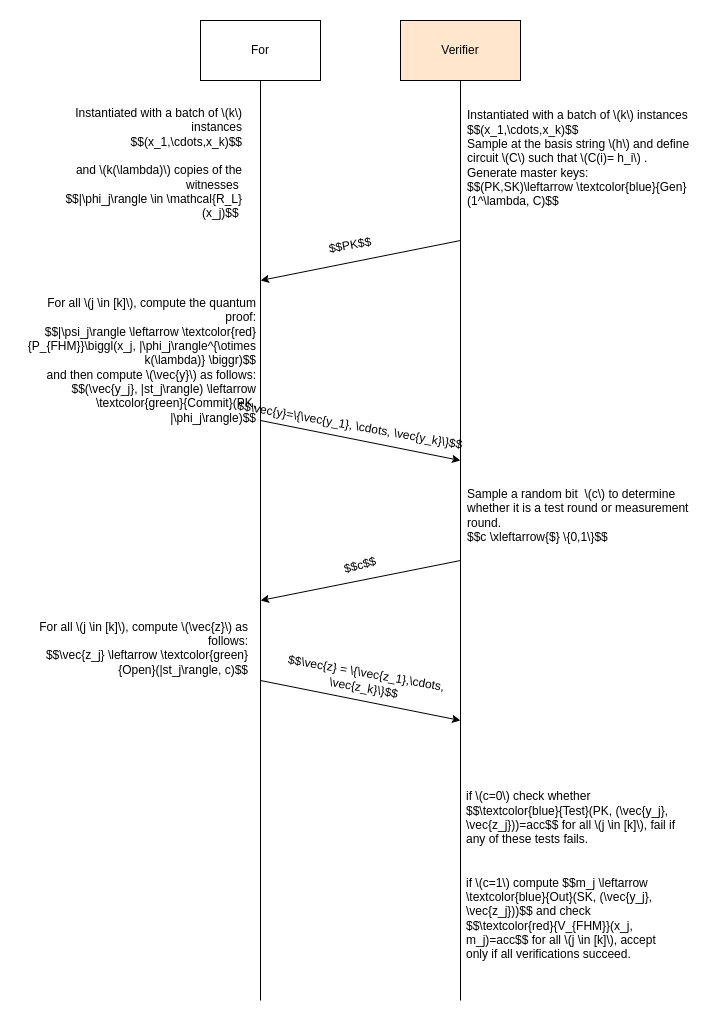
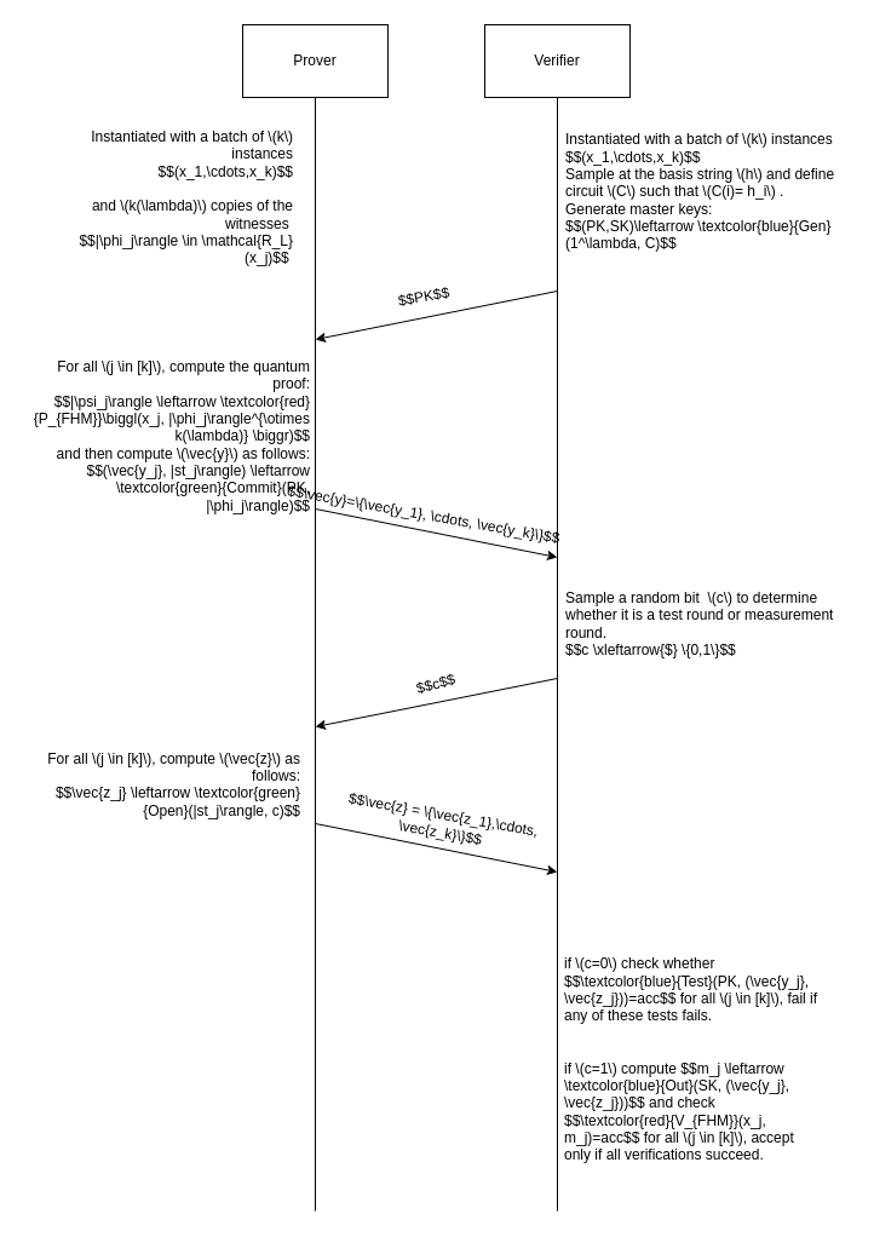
  <mxCell id="0" />
  <mxCell id="1" parent="0" />
- <mxCell id="2" value="For" style="rounded=0;whiteSpace=wrap;html=1;" parent="1" vertex="1"><mxGeometry x="200" y="20" width="120" height="60" as="geometry" /></mxCell>
- <mxCell id="3" value="Verifier" style="rounded=0;whiteSpace=wrap;html=1;fillColor=#ffe6cc;" parent="1" vertex="1"><mxGeometry x="400" y="20" width="120" height="60" as="geometry" /></mxCell>
+ <mxCell id="2" value="Prover" style="rounded=0;whiteSpace=wrap;html=1;" parent="1" vertex="1"><mxGeometry x="200" y="20" width="120" height="60" as="geometry" /></mxCell>
+ <mxCell id="3" value="Verifier" style="rounded=0;whiteSpace=wrap;html=1;" parent="1" vertex="1"><mxGeometry x="400" y="20" width="120" height="60" as="geometry" /></mxCell>
  <mxCell id="4" value="" style="endArrow=none;html=1;rounded=0;entryX=0.5;entryY=1;entryDx=0;entryDy=0;" parent="1" target="2" edge="1"><mxGeometry width="50" height="50" relative="1" as="geometry"><mxPoint x="260" y="1000" as="sourcePoint" /><mxPoint x="260" y="130" as="targetPoint" /></mxGeometry></mxCell>
  <mxCell id="5" value="" style="endArrow=none;html=1;rounded=0;entryX=0.5;entryY=1;entryDx=0;entryDy=0;" parent="1" target="3" edge="1"><mxGeometry width="50" height="50" relative="1" as="geometry"><mxPoint x="460" y="1000" as="sourcePoint" /><mxPoint x="459.5" y="130" as="targetPoint" /></mxGeometry></mxCell>
  <mxCell id="6" value="" style="endArrow=classic;html=1;rounded=0;" parent="1" edge="1"><mxGeometry width="50" height="50" relative="1" as="geometry"><mxPoint x="460" y="240" as="sourcePoint" /><mxPoint x="260" y="280" as="targetPoint" /></mxGeometry></mxCell>
  <mxCell id="7" value="$$PK$$" style="text;html=1;strokeColor=none;fillColor=none;align=center;verticalAlign=middle;whiteSpace=wrap;rounded=0;rotation=-10;" parent="1" vertex="1"><mxGeometry x="235" y="230" width="230" height="30" as="geometry" /></mxCell>
  <mxCell id="8" value="&lt;div style=&quot;border-color: var(--border-color);&quot;&gt;Instantiated with a batch of \(k\) instances&lt;/div&gt;&lt;div style=&quot;border-color: var(--border-color);&quot;&gt;$$(x_1,\cdots,x_k)$$&lt;/div&gt;&lt;div style=&quot;border-color: var(--border-color);&quot;&gt;Sample at the basis string \(h\) and define circuit \(C\) such that \(C(i)= h_i\) .&lt;/div&gt;&lt;div style=&quot;border-color: var(--border-color);&quot;&gt;Generate master keys:&lt;/div&gt;&lt;div style=&quot;border-color: var(--border-color);&quot;&gt;$$(PK,SK)\leftarrow \textcolor{blue}{Gen}(1^\lambda, C)$$&lt;/div&gt;" style="text;html=1;strokeColor=none;fillColor=none;align=left;verticalAlign=middle;whiteSpace=wrap;rounded=0;" parent="1" vertex="1"><mxGeometry x="465" y="70" width="235" height="175" as="geometry" /></mxCell>
  <mxCell id="9" value="&lt;div style=&quot;text-align: right;&quot;&gt;Instantiated with a batch of \(k\) instances&lt;/div&gt;&lt;div style=&quot;text-align: right;&quot;&gt;$$(x_1,\cdots,x_k)$$&lt;/div&gt;&lt;div style=&quot;text-align: right;&quot;&gt;&lt;br&gt;&lt;/div&gt;&lt;div style=&quot;text-align: right;&quot;&gt;and \(k(\lambda)\) copies of the witnesses&amp;nbsp;&lt;/div&gt;&lt;div style=&quot;text-align: right;&quot;&gt;$$|\phi_j\rangle \in \mathcal{R_L}(x_j)$$&amp;nbsp;&lt;/div&gt;&lt;div style=&quot;&quot;&gt;&lt;div style=&quot;&quot;&gt;&lt;br&gt;&lt;/div&gt;&lt;/div&gt;" style="text;html=1;strokeColor=none;fillColor=none;align=center;verticalAlign=middle;whiteSpace=wrap;rounded=0;" parent="1" vertex="1"><mxGeometry x="27.5" y="50" width="215" height="240" as="geometry" /></mxCell>
  <mxCell id="10" value="&lt;div style=&quot;&quot;&gt;For all \(j \in [k]\), compute the quantum proof:&lt;/div&gt;&lt;div style=&quot;&quot;&gt;$$|\psi_j\rangle \leftarrow \textcolor{red}{P_{FHM}}\biggl(x_j, |\phi_j\rangle^{\otimes k(\lambda)} \biggr)$$&lt;/div&gt;&lt;div style=&quot;&quot;&gt;and then compute \(\vec{y}\) as follows:&lt;/div&gt;&lt;div style=&quot;&quot;&gt;$$(\vec{y_j}, |st_j\rangle) \leftarrow \textcolor{green}{Commit}(PK, |\phi_j\rangle)$$&lt;/div&gt;" style="text;html=1;strokeColor=none;fillColor=none;align=right;verticalAlign=middle;whiteSpace=wrap;rounded=0;" parent="1" vertex="1"><mxGeometry x="20" y="290" width="237.5" height="140" as="geometry" /></mxCell>
  <mxCell id="11" value="" style="endArrow=classic;html=1;rounded=0;" parent="1" edge="1"><mxGeometry width="50" height="50" relative="1" as="geometry"><mxPoint x="260" y="420" as="sourcePoint" /><mxPoint x="460" y="460" as="targetPoint" /></mxGeometry></mxCell>
  <mxCell id="12" value="$$\vec{y}=\{\vec{y_1}, \cdots, \vec{y_k}\}$$" style="text;html=1;strokeColor=none;fillColor=none;align=center;verticalAlign=middle;whiteSpace=wrap;rounded=0;rotation=10;" parent="1" vertex="1"><mxGeometry x="235" y="410" width="230" height="30" as="geometry" /></mxCell>
  <mxCell id="13" value="Sample a random bit &amp;nbsp;\(c\) to determine whether it is a test round or measurement round.&lt;br&gt;$$c \xleftarrow{$} \{0,1\}$$" style="text;html=1;strokeColor=none;fillColor=none;align=left;verticalAlign=middle;whiteSpace=wrap;rounded=0;" parent="1" vertex="1"><mxGeometry x="465" y="480" width="235" height="70" as="geometry" /></mxCell>
  <mxCell id="14" value="" style="endArrow=classic;html=1;rounded=0;" parent="1" edge="1"><mxGeometry width="50" height="50" relative="1" as="geometry"><mxPoint x="460" y="560" as="sourcePoint" /><mxPoint x="260" y="600" as="targetPoint" /></mxGeometry></mxCell>
  <mxCell id="15" value="$$c$$" style="text;html=1;strokeColor=none;fillColor=none;align=center;verticalAlign=middle;whiteSpace=wrap;rounded=0;rotation=-15;" parent="1" vertex="1"><mxGeometry x="330" y="550" width="60" height="30" as="geometry" /></mxCell>
  <mxCell id="16" value="&lt;div style=&quot;&quot;&gt;&lt;div style=&quot;border-color: var(--border-color);&quot;&gt;For all \(j \in [k]\), compute \(\vec{z}\) as follows:&lt;/div&gt;&lt;div style=&quot;border-color: var(--border-color);&quot;&gt;$$\vec{z_j} \leftarrow \textcolor{green}{Open}(|st_j\rangle, c)$$&lt;/div&gt;&lt;div&gt;&lt;br&gt;&lt;/div&gt;&lt;/div&gt;" style="text;html=1;strokeColor=none;fillColor=none;align=right;verticalAlign=middle;whiteSpace=wrap;rounded=0;" parent="1" vertex="1"><mxGeometry x="20" y="550" width="230" height="210" as="geometry" /></mxCell>
  <mxCell id="17" value="" style="endArrow=classic;html=1;rounded=0;" parent="1" edge="1"><mxGeometry width="50" height="50" relative="1" as="geometry"><mxPoint x="260" y="680" as="sourcePoint" /><mxPoint x="460" y="720" as="targetPoint" /></mxGeometry></mxCell>
  <mxCell id="18" value="$$\vec{z} = \{\vec{z_1},\cdots, \vec{z_k}\}$$" style="text;html=1;strokeColor=none;fillColor=none;align=center;verticalAlign=middle;whiteSpace=wrap;rounded=0;rotation=10;" parent="1" vertex="1"><mxGeometry x="280" y="630" width="170" height="100" as="geometry" /></mxCell>
  <mxCell id="19" value="&lt;div style=&quot;text-align: left;&quot;&gt;if \(c=0\) check whether $$\textcolor{blue}{Test}(PK, (\vec{y_j}, \vec{z_j}))=acc$$ for all \(j \in [k]\), fail if any of these tests fails.&lt;/div&gt;&lt;div style=&quot;text-align: left;&quot;&gt;&lt;br&gt;&lt;/div&gt;&lt;div style=&quot;text-align: left;&quot;&gt;&lt;br&gt;&lt;/div&gt;&lt;div style=&quot;text-align: left;&quot;&gt;if \(c=1\) compute $$m_j \leftarrow \textcolor{blue}{Out}(SK, (\vec{y_j}, \vec{z_j}))$$ and check $$\textcolor{red}{V_{FHM}}(x_j, m_j)=acc$$ for all \(j \in [k]\), accept only if all verifications succeed.&lt;/div&gt;" style="text;html=1;strokeColor=none;fillColor=none;align=center;verticalAlign=middle;whiteSpace=wrap;rounded=0;" parent="1" vertex="1"><mxGeometry x="465" y="760" width="215" height="230" as="geometry" /></mxCell>
